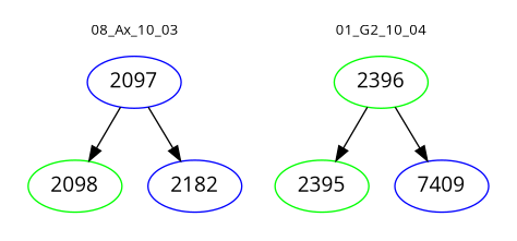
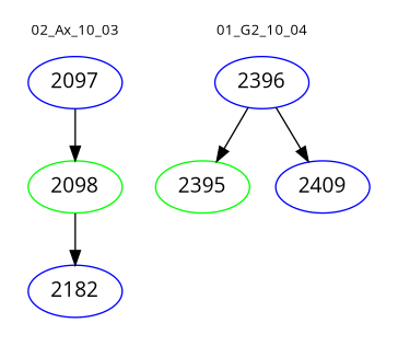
  digraph {
    fontname="Open Sans"
    node [color=blue fontname="Open Sans"]
    edge [color=black fontname="Open Sans"]
    n1 [label=2097]
    n2 [color=green label=2098]
    n3 [label=2182]
-   n4 [color=green label=2396]
+   n4 [label=2396]
    n5 [color=green label=2395]
-   n6 [label=7409]
+   n6 [label=2409]
    subgraph cluster_1 {
      color=white
      fontsize=10
-     label="08_Ax_10_03"
+     label="02_Ax_10_03"
      n1
      n2
      n3
    }
    subgraph cluster_2 {
      color=white
      fontsize=10
      label="01_G2_10_04"
      n4
      n5
      n6
    }
    n1 -> n2
-   n1 -> n3
+   n2 -> n3
    n4 -> n5
    n4 -> n6
  }
